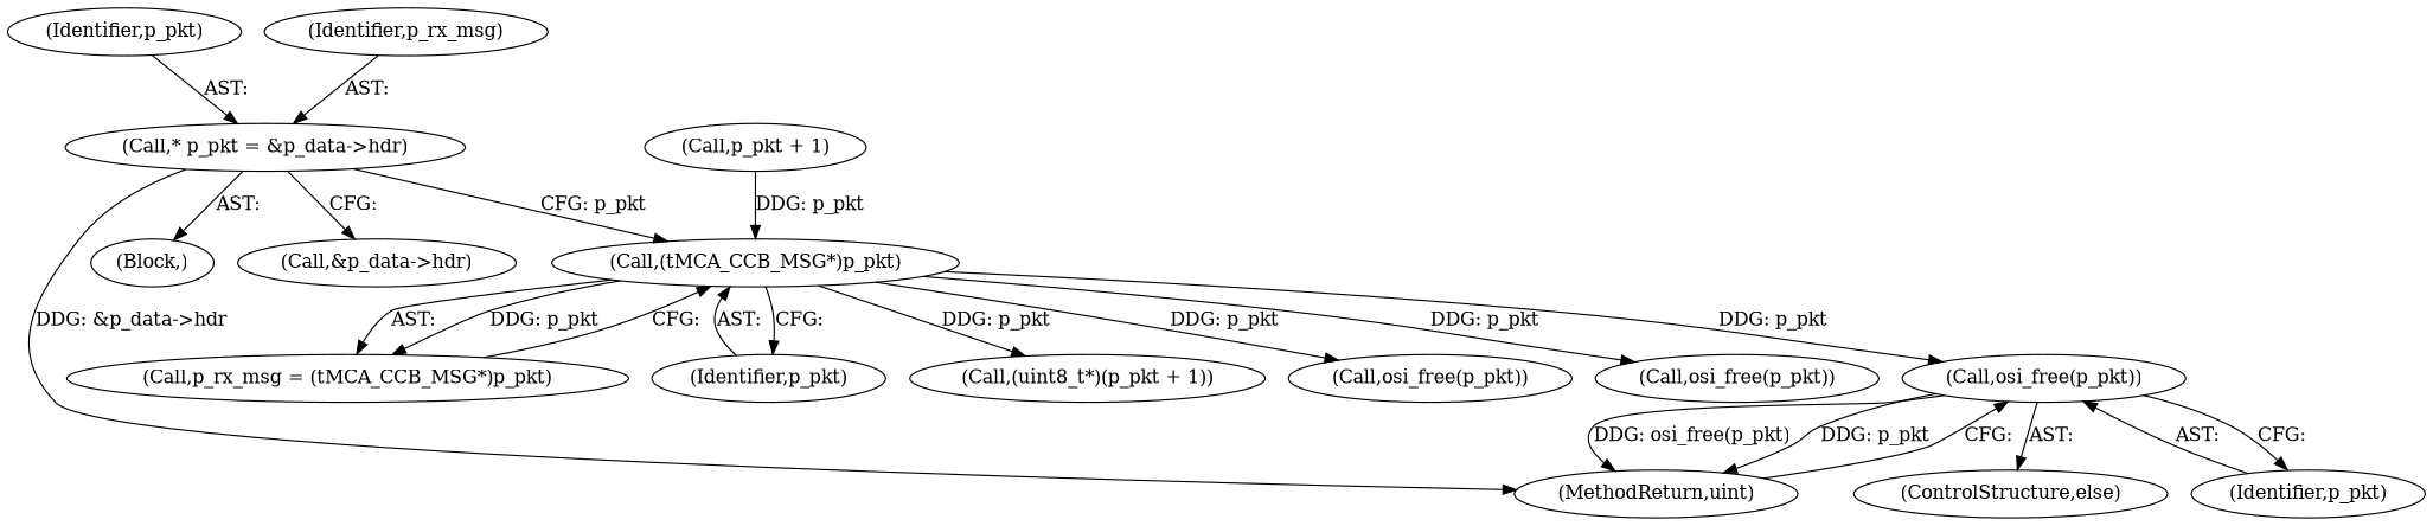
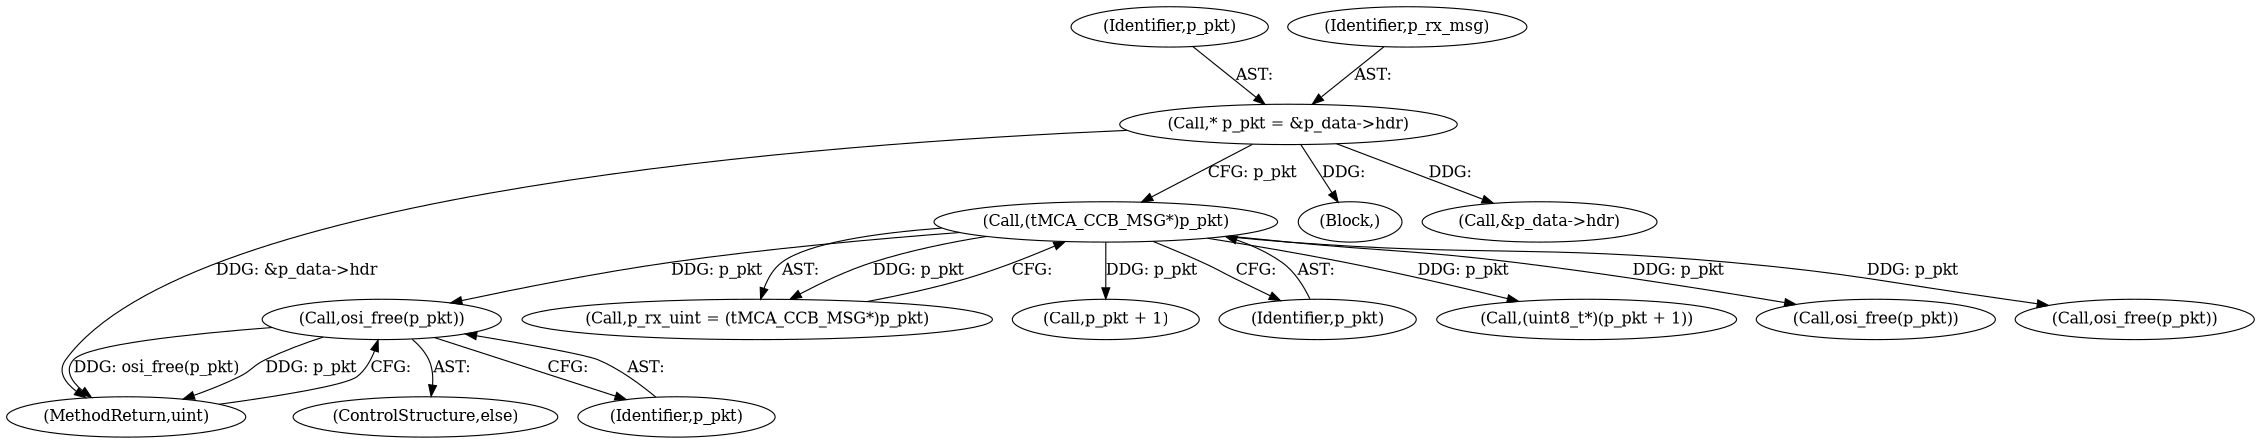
  digraph {
    n1 [label="(Call,osi_free(p_pkt))"]
    n2 [label="(ControlStructure,else)"]
    n3 [label="(MethodReturn,uint)"]
    n4 [label="(Identifier,p_pkt)"]
    n5 [label="(Call,(tMCA_CCB_MSG*)p_pkt)"]
-   n6 [label="(Call,p_rx_msg = (tMCA_CCB_MSG*)p_pkt)"]
+   n6 [label="(Call,p_rx_uint = (tMCA_CCB_MSG*)p_pkt)"]
    n7 [label="(Call,p_pkt + 1)"]
    n8 [label="(Identifier,p_pkt)"]
    n9 [label="(Call,(uint8_t*)(p_pkt + 1))"]
    n10 [label="(Call,osi_free(p_pkt))"]
    n11 [label="(Call,osi_free(p_pkt))"]
    n12 [label="(Call,* p_pkt = &p_data->hdr)"]
    n13 [label="(Block,)"]
    n14 [label="(Call,&p_data->hdr)"]
    n15 [label="(Identifier,p_pkt)"]
    n16 [label="(Identifier,p_rx_msg)"]
    n1 -> n2 [label="AST: "]
    n1 -> n3 [label="DDG: osi_free(p_pkt)"]
    n1 -> n3 [label="DDG: p_pkt"]
    n1 -> n4 [label="CFG: "]
    n3 -> n1 [label="CFG: "]
    n4 -> n1 [label="AST: "]
    n5 -> n1 [label="DDG: p_pkt"]
    n5 -> n6 [label="AST: "]
    n5 -> n6 [label="DDG: p_pkt"]
-   n7 -> n5 [label="DDG: p_pkt"]
+   n5 -> n7 [label="DDG: p_pkt"]
    n5 -> n8 [label="CFG: "]
    n5 -> n9 [label="DDG: p_pkt"]
    n5 -> n10 [label="DDG: p_pkt"]
    n5 -> n11 [label="DDG: p_pkt"]
    n6 -> n5 [label="CFG: "]
    n8 -> n5 [label="AST: "]
    n12 -> n3 [label="DDG: &p_data->hdr"]
    n12 -> n5 [label="CFG: p_pkt"]
-   n12 -> n13 [label="AST: "]
-   n12 -> n14 [label="CFG: "]
+   n12 -> n13 [label="DDG: "]
+   n12 -> n14 [label="DDG: "]
    n15 -> n12 [label="AST: "]
    n16 -> n12 [label="AST: "]
  }
